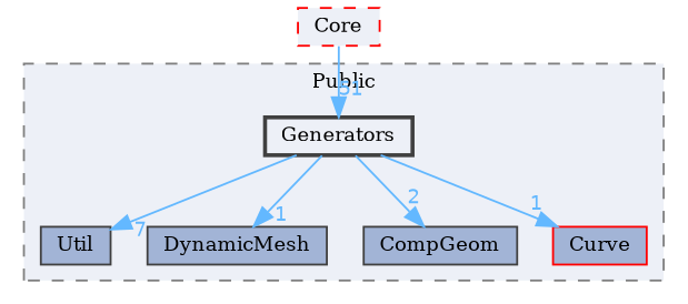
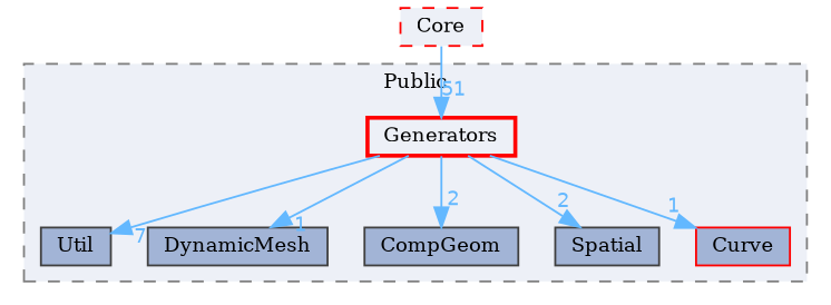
  digraph {
    compound=true
    fontname="DejaVu Serif"
    node [color=grey25 fillcolor="#a2b4d6" fontname="DejaVu Serif" fontsize=10 shape=box style=filled]
    edge [color=steelblue1 fontcolor=steelblue1 fontname="DejaVu Serif" fontsize=10 headlabel=1 labeldistance=1.5 labelfontname=Helvetica labelfontsize=10]
    n1 [height=0.2 label=Util width=0.4]
    n2 [height=0.2 label=DynamicMesh width=0.4]
    n3 [height=0.2 label=CompGeom width=0.4]
+   n4 [height=0.2 label=Spatial width=0.4]
    n5 [color=red height=0.2 label=Curve width=0.4]
-   n6 [fillcolor="#edf0f7" height=0.2 label=Generators style="filled,bold" width=0.4]
+   n6 [color=red fillcolor="#edf0f7" height=0.2 label=Generators style="filled,bold" width=0.4]
    n7 [color=red fillcolor="#edf0f7" height=0.2 label=Core style="filled,dashed" width=0.4]
    subgraph cluster_1 {
      bgcolor="#edf0f7"
      fontsize=10
      label=Public
      pencolor=grey50
      style="filled,dashed"
      n1
      n2
      n3
+     n4
      n5
      n6
    }
    n6 -> n1 [headlabel=7]
    n6 -> n2
    n6 -> n3 [headlabel=2]
+   n6 -> n4 [headlabel=2]
    n6 -> n5
    n7 -> n6 [headlabel=51]
  }
